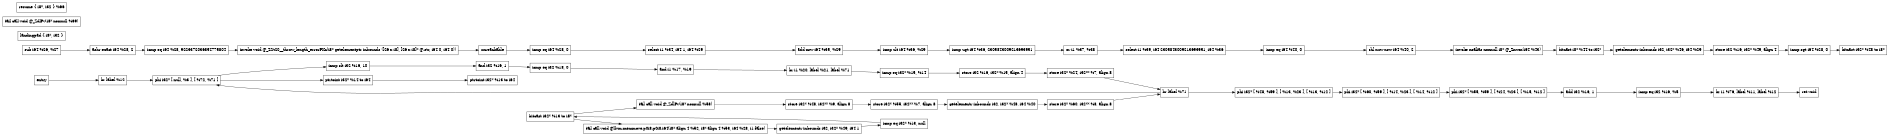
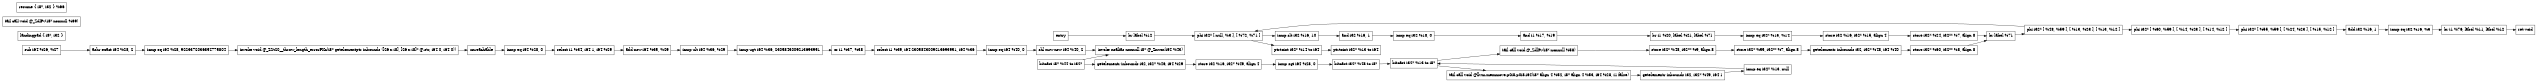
  digraph {
    rankdir=LR
    node [shape=box]
    entry
    "br label %12"
    "phi i32* [ null, %3 ], [ %72, %71 ]"
    "icmp slt i32 %16, 10"
    "ptrtoint i32* %14 to i64"
    "and i32 %16, 1"
    "ptrtoint i32* %13 to i64"
    "icmp eq i32 %18, 0"
    "and i1 %17, %19"
    "br i1 %20, label %21, label %71"
    "icmp eq i32* %15, %14"
    "store i32 %16, i32* %15, align 4"
    "store i32* %24, i32** %7, align 8"
    "br label %71"
    "phi i32* [ %48, %59 ], [ %13, %23 ], [ %13, %12 ]"
    "phi i32* [ %60, %59 ], [ %14, %23 ], [ %14, %12 ]"
    "sub i64 %26, %27"
    "ashr exact i64 %28, 2"
    "icmp eq i64 %28, 9223372036854775804"
    "invoke void @_ZSt20__throw_length_errorPKc(i8* getelementptr inbounds ([26 x i8], [26 x i8]* @.str, i64 0, i64 0))"
    unreachable
    "icmp eq i64 %28, 0"
    "select i1 %34, i64 1, i64 %29"
    "add nsw i64 %35, %29"
    "icmp ult i64 %36, %29"
    "icmp ugt i64 %36, 2305843009213693951"
    "or i1 %37, %38"
    "select i1 %39, i64 2305843009213693951, i64 %36"
    "icmp eq i64 %40, 0"
    "shl nuw nsw i64 %40, 2"
    "invoke noalias nonnull i8* @_Znwm(i64 %43)"
    "bitcast i8* %44 to i32*"
    "getelementr inbounds i32, i32* %46, i64 %29"
    "store i32 %16, i32* %49, align 4"
    "icmp sgt i64 %28, 0"
    "bitcast i32* %48 to i8*"
    "bitcast i32* %13 to i8*"
    "tail call void @llvm.memmove.p0i8.p0i8.i64(i8* align 4 %52, i8* align 4 %53, i64 %28, i1 false)"
    "tail call void @_ZdlPv(i8* nonnull %58)"
    "getelementr inbounds i32, i32* %49, i64 1"
    "store i32* %48, i32** %9, align 8"
    "icmp eq i32* %13, null"
    "store i32* %55, i32** %7, align 8"
    "getelementr inbounds i32, i32* %48, i64 %40"
    "store i32* %60, i32** %8, align 8"
    "landingpad { i8*, i32 }"
    "tail call void @_ZdlPv(i8* nonnull %69)"
    "resume { i8*, i32 } %66"
    "phi i32* [ %55, %59 ], [ %24, %23 ], [ %15, %12 ]"
    "add i32 %16, 1"
    "icmp eq i32 %16, %5"
    "br i1 %76, label %11, label %12"
    "ret void"
    entry -> "br label %12"
    "br label %12" -> "phi i32* [ null, %3 ], [ %72, %71 ]"
    "phi i32* [ null, %3 ], [ %72, %71 ]" -> "icmp slt i32 %16, 10"
    "phi i32* [ null, %3 ], [ %72, %71 ]" -> "ptrtoint i32* %14 to i64"
    "icmp slt i32 %16, 10" -> "and i32 %16, 1"
    "ptrtoint i32* %14 to i64" -> "ptrtoint i32* %13 to i64"
    "and i32 %16, 1" -> "icmp eq i32 %18, 0"
    "icmp eq i32 %18, 0" -> "and i1 %17, %19"
    "and i1 %17, %19" -> "br i1 %20, label %21, label %71"
    "br i1 %20, label %21, label %71" -> "icmp eq i32* %15, %14"
    "icmp eq i32* %15, %14" -> "store i32 %16, i32* %15, align 4"
    "store i32 %16, i32* %15, align 4" -> "store i32* %24, i32** %7, align 8"
    "store i32* %24, i32** %7, align 8" -> "br label %71"
-   "br label %71" -> "phi i32* [ null, %3 ], [ %72, %71 ]"
+   "phi i32* [ %48, %59 ], [ %13, %23 ], [ %13, %12 ]" -> "phi i32* [ null, %3 ], [ %72, %71 ]"
    "br label %71" -> "phi i32* [ %48, %59 ], [ %13, %23 ], [ %13, %12 ]"
    "phi i32* [ %48, %59 ], [ %13, %23 ], [ %13, %12 ]" -> "phi i32* [ %60, %59 ], [ %14, %23 ], [ %14, %12 ]"
    "phi i32* [ %60, %59 ], [ %14, %23 ], [ %14, %12 ]" -> "phi i32* [ %55, %59 ], [ %24, %23 ], [ %15, %12 ]"
    "sub i64 %26, %27" -> "ashr exact i64 %28, 2"
    "ashr exact i64 %28, 2" -> "icmp eq i64 %28, 9223372036854775804"
    "icmp eq i64 %28, 9223372036854775804" -> "invoke void @_ZSt20__throw_length_errorPKc(i8* getelementptr inbounds ([26 x i8], [26 x i8]* @.str, i64 0, i64 0))"
    "invoke void @_ZSt20__throw_length_errorPKc(i8* getelementptr inbounds ([26 x i8], [26 x i8]* @.str, i64 0, i64 0))" -> unreachable
    unreachable -> "icmp eq i64 %28, 0"
    "icmp eq i64 %28, 0" -> "select i1 %34, i64 1, i64 %29"
    "select i1 %34, i64 1, i64 %29" -> "add nsw i64 %35, %29"
    "add nsw i64 %35, %29" -> "icmp ult i64 %36, %29"
    "icmp ult i64 %36, %29" -> "icmp ugt i64 %36, 2305843009213693951"
    "icmp ugt i64 %36, 2305843009213693951" -> "or i1 %37, %38"
    "or i1 %37, %38" -> "select i1 %39, i64 2305843009213693951, i64 %36"
    "select i1 %39, i64 2305843009213693951, i64 %36" -> "icmp eq i64 %40, 0"
    "icmp eq i64 %40, 0" -> "shl nuw nsw i64 %40, 2"
    "shl nuw nsw i64 %40, 2" -> "invoke noalias nonnull i8* @_Znwm(i64 %43)"
-   "invoke noalias nonnull i8* @_Znwm(i64 %43)" -> "bitcast i8* %44 to i32*"
+   "bitcast i8* %44 to i32*" -> "invoke noalias nonnull i8* @_Znwm(i64 %43)"
    "bitcast i8* %44 to i32*" -> "getelementr inbounds i32, i32* %46, i64 %29"
    "getelementr inbounds i32, i32* %46, i64 %29" -> "store i32 %16, i32* %49, align 4"
    "store i32 %16, i32* %49, align 4" -> "icmp sgt i64 %28, 0"
    "icmp sgt i64 %28, 0" -> "bitcast i32* %48 to i8*"
+   "bitcast i32* %48 to i8*" -> "bitcast i32* %13 to i8*"
    "bitcast i32* %13 to i8*" -> "tail call void @llvm.memmove.p0i8.p0i8.i64(i8* align 4 %52, i8* align 4 %53, i64 %28, i1 false)"
    "bitcast i32* %13 to i8*" -> "tail call void @_ZdlPv(i8* nonnull %58)"
    "tail call void @llvm.memmove.p0i8.p0i8.i64(i8* align 4 %52, i8* align 4 %53, i64 %28, i1 false)" -> "getelementr inbounds i32, i32* %49, i64 1"
    "tail call void @_ZdlPv(i8* nonnull %58)" -> "store i32* %48, i32** %9, align 8"
    "getelementr inbounds i32, i32* %49, i64 1" -> "icmp eq i32* %13, null"
    "store i32* %48, i32** %9, align 8" -> "store i32* %55, i32** %7, align 8"
    "icmp eq i32* %13, null" -> "bitcast i32* %13 to i8*"
    "store i32* %55, i32** %7, align 8" -> "getelementr inbounds i32, i32* %48, i64 %40"
    "getelementr inbounds i32, i32* %48, i64 %40" -> "store i32* %60, i32** %8, align 8"
    "store i32* %60, i32** %8, align 8" -> "br label %71"
    "phi i32* [ %55, %59 ], [ %24, %23 ], [ %15, %12 ]" -> "add i32 %16, 1"
    "add i32 %16, 1" -> "icmp eq i32 %16, %5"
    "icmp eq i32 %16, %5" -> "br i1 %76, label %11, label %12"
    "br i1 %76, label %11, label %12" -> "ret void"
  }
